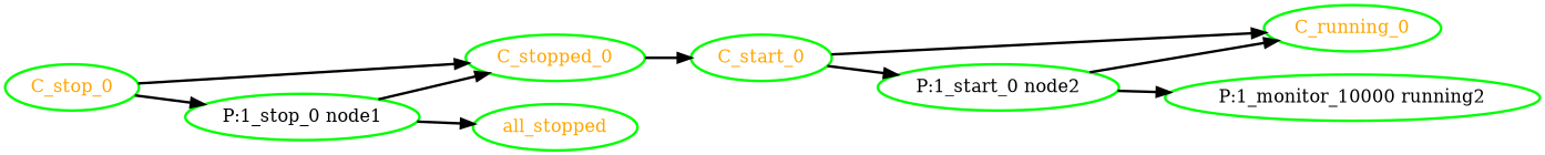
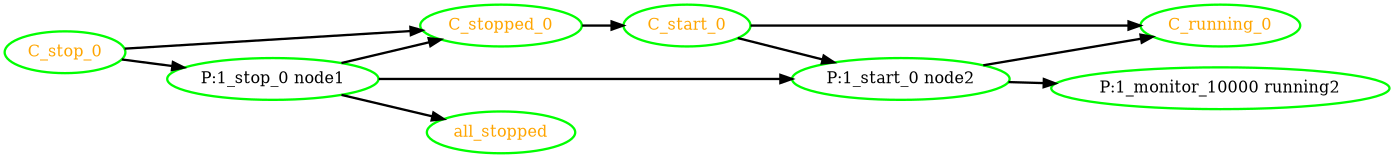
  digraph {
    rankdir=LR
    node [color=green fontcolor=orange style=bold]
    edge [style=bold]
    C_start_0
    C_running_0
    "P:1_start_0 node2" [fontcolor=black]
    n4 [fontcolor=black label="P:1_monitor_10000 running2"]
    C_stop_0
    C_stopped_0
    "P:1_stop_0 node1" [fontcolor=black]
    all_stopped
    C_start_0 -> C_running_0
    C_start_0 -> "P:1_start_0 node2"
    "P:1_start_0 node2" -> C_running_0
    "P:1_start_0 node2" -> n4
    C_stop_0 -> C_stopped_0
    C_stop_0 -> "P:1_stop_0 node1"
    C_stopped_0 -> C_start_0
+   "P:1_stop_0 node1" -> "P:1_start_0 node2"
    "P:1_stop_0 node1" -> C_stopped_0
    "P:1_stop_0 node1" -> all_stopped
  }
